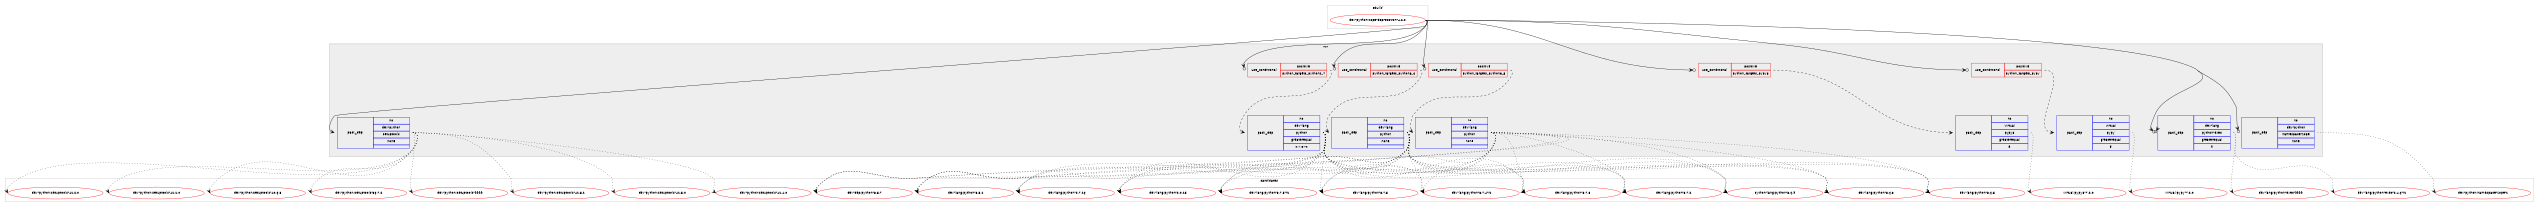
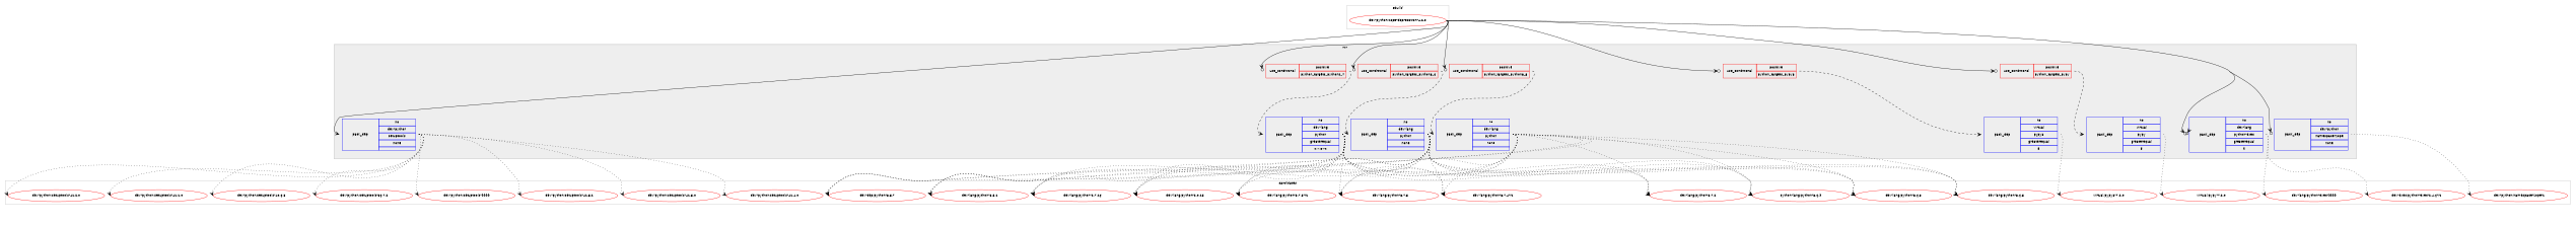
  digraph {
    compound=true
    concentrate=true
    fontname=Helvetica
    fontsize=10
    newrank=true
    rankdir=TB
    ranksep=1.5
    node [color=red fontname=Helvetica fontsize=10]
    edge [arrowhead=vee headport=w style=dotted tailport=e weight=100]
    n1 [label="dev-python/zope-deprecation-4.2.0" width=4]
    n2 [color=blue label=<<TABLE BORDER="0" CELLBORDER="1" CELLSPACING="0" CELLPADDING="4" WIDTH="220"><TR><TD ROWSPAN="6" CELLPADDING="30">pack_dep</TD></TR><TR><TD WIDTH="110">no</TD></TR><TR><TD>dev-python</TD></TR><TR><TD>setuptools</TD></TR><TR><TD>none</TD></TR><TR><TD></TD></TR></TABLE>> shape=none]
    n3 [color=blue label=<<TABLE BORDER="0" CELLBORDER="1" CELLSPACING="0" CELLPADDING="4" WIDTH="220"><TR><TD ROWSPAN="6" CELLPADDING="30">pack_dep</TD></TR><TR><TD WIDTH="110">no</TD></TR><TR><TD>virtual</TD></TR><TR><TD>pypy</TD></TR><TR><TD>greaterequal</TD></TR><TR><TD>5</TD></TR></TABLE>> shape=none]
    n4 [label=<<TABLE BORDER="0" CELLBORDER="1" CELLSPACING="0" CELLPADDING="4"><TR><TD ROWSPAN="3" CELLPADDING="10">use_conditional</TD></TR><TR><TD>positive</TD></TR><TR><TD>python_targets_pypy</TD></TR></TABLE>> shape=none]
    n5 [color=blue label=<<TABLE BORDER="0" CELLBORDER="1" CELLSPACING="0" CELLPADDING="4" WIDTH="220"><TR><TD ROWSPAN="6" CELLPADDING="30">pack_dep</TD></TR><TR><TD WIDTH="110">no</TD></TR><TR><TD>virtual</TD></TR><TR><TD>pypy3</TD></TR><TR><TD>greaterequal</TD></TR><TR><TD>5</TD></TR></TABLE>> shape=none]
    n6 [label=<<TABLE BORDER="0" CELLBORDER="1" CELLSPACING="0" CELLPADDING="4"><TR><TD ROWSPAN="3" CELLPADDING="10">use_conditional</TD></TR><TR><TD>positive</TD></TR><TR><TD>python_targets_pypy3</TD></TR></TABLE>> shape=none]
    n7 [color=blue label=<<TABLE BORDER="0" CELLBORDER="1" CELLSPACING="0" CELLPADDING="4" WIDTH="220"><TR><TD ROWSPAN="6" CELLPADDING="30">pack_dep</TD></TR><TR><TD WIDTH="110">no</TD></TR><TR><TD>dev-lang</TD></TR><TR><TD>python</TD></TR><TR><TD>greaterequal</TD></TR><TR><TD>2.7.5-r2</TD></TR></TABLE>> shape=none]
    n8 [label=<<TABLE BORDER="0" CELLBORDER="1" CELLSPACING="0" CELLPADDING="4"><TR><TD ROWSPAN="3" CELLPADDING="10">use_conditional</TD></TR><TR><TD>positive</TD></TR><TR><TD>python_targets_python2_7</TD></TR></TABLE>> shape=none]
    n9 [color=blue label=<<TABLE BORDER="0" CELLBORDER="1" CELLSPACING="0" CELLPADDING="4" WIDTH="220"><TR><TD ROWSPAN="6" CELLPADDING="30">pack_dep</TD></TR><TR><TD WIDTH="110">no</TD></TR><TR><TD>dev-lang</TD></TR><TR><TD>python</TD></TR><TR><TD>none</TD></TR><TR><TD></TD></TR></TABLE>> shape=none]
    n10 [label=<<TABLE BORDER="0" CELLBORDER="1" CELLSPACING="0" CELLPADDING="4"><TR><TD ROWSPAN="3" CELLPADDING="10">use_conditional</TD></TR><TR><TD>positive</TD></TR><TR><TD>python_targets_python3_5</TD></TR></TABLE>> shape=none]
    n11 [color=blue label=<<TABLE BORDER="0" CELLBORDER="1" CELLSPACING="0" CELLPADDING="4" WIDTH="220"><TR><TD ROWSPAN="6" CELLPADDING="30">pack_dep</TD></TR><TR><TD WIDTH="110">no</TD></TR><TR><TD>dev-lang</TD></TR><TR><TD>python</TD></TR><TR><TD>none</TD></TR><TR><TD></TD></TR></TABLE>> shape=none]
    n12 [label=<<TABLE BORDER="0" CELLBORDER="1" CELLSPACING="0" CELLPADDING="4"><TR><TD ROWSPAN="3" CELLPADDING="10">use_conditional</TD></TR><TR><TD>positive</TD></TR><TR><TD>python_targets_python3_6</TD></TR></TABLE>> shape=none]
    n13 [color=blue label=<<TABLE BORDER="0" CELLBORDER="1" CELLSPACING="0" CELLPADDING="4" WIDTH="220"><TR><TD ROWSPAN="6" CELLPADDING="30">pack_dep</TD></TR><TR><TD WIDTH="110">no</TD></TR><TR><TD>dev-lang</TD></TR><TR><TD>python-exec</TD></TR><TR><TD>greaterequal</TD></TR><TR><TD>2</TD></TR></TABLE>> shape=none]
    n14 [color=blue label=<<TABLE BORDER="0" CELLBORDER="1" CELLSPACING="0" CELLPADDING="4" WIDTH="220"><TR><TD ROWSPAN="6" CELLPADDING="30">pack_dep</TD></TR><TR><TD WIDTH="110">no</TD></TR><TR><TD>dev-python</TD></TR><TR><TD>namespace-zope</TD></TR><TR><TD>none</TD></TR><TR><TD></TD></TR></TABLE>> shape=none]
    n15 [label="dev-python/setuptools-36.7.2" width=4]
    n16 [label="dev-python/setuptools-40.6.3" width=4]
    n17 [label="dev-python/setuptools-41.1.0" width=4]
    n18 [label="dev-python/setuptools-41.2.0" width=4]
    n19 [label="dev-python/setuptools-41.4.0" width=4]
    n20 [label="dev-python/setuptools-41.5.0" width=4]
    n21 [label="dev-python/setuptools-41.5.1" width=4]
    n22 [label="dev-python/setuptools-9999" width=4]
    n23 [label="virtual/pypy-7.2.0" width=4]
    n24 [label="virtual/pypy3-7.2.0" width=4]
    n25 [label="dev-lang/python-2.0.15" width=4]
    n26 [label="dev-lang/python-2.7.16" width=4]
    n27 [label="dev-lang/python-3.5.1" width=4]
    n28 [label="dev-dep/python-3.5.7" width=4]
    n29 [label="dev-lang/python-3.6.5" width=4]
    n30 [label="dev-lang/python-3.6.8" width=4]
    n31 [label="python-lang/python-3.6.9" width=4]
    n32 [label="dev-lang/python-3.7.2" width=4]
-   n33 [label="dev-lang/python-3.7.3" width=4]
    n34 [label="dev-lang/python-3.7.4-r1" width=4]
    n35 [label="dev-lang/python-3.7.5" width=4]
    n36 [label="dev-lang/python-3.7.5-r1" width=4]
-   n37 [label="dev-lang/python-exec-2.4.6-r1" width=4]
+   n37 [label="dev-exec/python-exec-2.4.6-r1" width=4]
    n38 [label="dev-lang/python-exec-9999" width=4]
    n39 [label="dev-python/namespace-zope-1" width=4]
    subgraph cluster_1 {
      color=gray
      label=<<i>ebuild</i>>
      rank=same
      n1
    }
    subgraph cluster_2 {
      color=gray
      label=<<i>dependencies</i>>
      subgraph cluster_3 {
        color=gray
        fillcolor="#eeeeee"
        label=<<i>compile</i>>
        style=filled
        subgraph sub_4 {
          color=gray
          fillcolor="#eeeeee"
          label=<<i>compile</i>>
          style=filled
          n2
        }
      }
      subgraph cluster_5 {
        color=gray
        fillcolor="#eeeeee"
        label=<<i>compile and run</i>>
        style=filled
        subgraph sub_6 {
          color=gray
          fillcolor="#eeeeee"
          label=<<i>compile and run</i>>
          style=filled
          n4
          subgraph sub_7 {
            color=gray
            fillcolor="#eeeeee"
            label=<<i>compile and run</i>>
            style=filled
            n3
          }
        }
        subgraph sub_8 {
          color=gray
          fillcolor="#eeeeee"
          label=<<i>compile and run</i>>
          style=filled
          n6
          subgraph sub_9 {
            color=gray
            fillcolor="#eeeeee"
            label=<<i>compile and run</i>>
            style=filled
            n5
          }
        }
        subgraph sub_10 {
          color=gray
          fillcolor="#eeeeee"
          label=<<i>compile and run</i>>
          style=filled
          n8
          subgraph sub_11 {
            color=gray
            fillcolor="#eeeeee"
            label=<<i>compile and run</i>>
            style=filled
            n7
          }
        }
        subgraph sub_12 {
          color=gray
          fillcolor="#eeeeee"
          label=<<i>compile and run</i>>
          style=filled
          n10
          subgraph sub_13 {
            color=gray
            fillcolor="#eeeeee"
            label=<<i>compile and run</i>>
            style=filled
            n9
          }
        }
        subgraph sub_14 {
          color=gray
          fillcolor="#eeeeee"
          label=<<i>compile and run</i>>
          style=filled
          n12
          subgraph sub_15 {
            color=gray
            fillcolor="#eeeeee"
            label=<<i>compile and run</i>>
            style=filled
            n11
          }
        }
        subgraph sub_16 {
          color=gray
          fillcolor="#eeeeee"
          label=<<i>compile and run</i>>
          style=filled
          n13
        }
        subgraph sub_17 {
          color=gray
          fillcolor="#eeeeee"
          label=<<i>compile and run</i>>
          style=filled
          n14
        }
      }
      subgraph cluster_18 {
        color=gray
        fillcolor="#eeeeee"
        label=<<i>run</i>>
        style=filled
      }
    }
    subgraph cluster_19 {
      color=gray
      label=<<i>candidates</i>>
      rank=same
      subgraph sub_20 {
        color=black
        label=<<i>candidates</i>>
        nodesep=1
        rank=same
        n15
        n16
        n17
        n18
        n19
        n20
        n21
        n22
      }
      subgraph sub_21 {
        color=black
        label=<<i>candidates</i>>
        nodesep=1
        rank=same
        n23
      }
      subgraph sub_22 {
        color=black
        label=<<i>candidates</i>>
        nodesep=1
        rank=same
        n24
      }
      subgraph sub_23 {
        color=black
        label=<<i>candidates</i>>
        nodesep=1
        rank=same
        n25
        n26
        n27
        n28
        n29
        n30
        n31
        n32
-       n33
        n34
        n35
        n36
      }
      subgraph sub_24 {
        color=black
        label=<<i>candidates</i>>
        nodesep=1
        rank=same
        n25
        n26
        n27
        n28
        n29
        n30
        n31
        n32
-       n33
        n34
        n35
        n36
      }
      subgraph sub_25 {
        color=black
        label=<<i>candidates</i>>
        nodesep=1
        rank=same
        n25
        n26
        n27
        n28
        n29
        n30
        n31
        n32
-       n33
        n34
        n35
        n36
      }
      subgraph sub_26 {
        color=black
        label=<<i>candidates</i>>
        nodesep=1
        rank=same
        n37
        n38
      }
      subgraph sub_27 {
        color=black
        label=<<i>candidates</i>>
        nodesep=1
        rank=same
        n39
      }
    }
    n1 -> n2 [style=solid weight=20]
    n1 -> n4 [arrowhead=odotvee style=solid weight=20]
    n1 -> n6 [arrowhead=odotvee style=solid weight=20]
    n1 -> n8 [arrowhead=odotvee style=solid weight=20]
    n1 -> n10 [arrowhead=odotvee style=solid weight=20]
    n1 -> n12 [arrowhead=odotvee style=solid weight=20]
    n1 -> n13 [arrowhead=odotvee style=solid weight=20]
    n1 -> n14 [arrowhead=odotvee style=solid weight=20]
    n2 -> n15
    n2 -> n16
    n2 -> n17
    n2 -> n18
    n2 -> n19
    n2 -> n20
    n2 -> n21
    n2 -> n22
    n3 -> n23
    n4 -> n3 [style=dashed weight=20]
    n5 -> n24
    n6 -> n5 [style=dashed weight=20]
    n7 -> n25
    n7 -> n26
    n7 -> n27
    n7 -> n28
    n7 -> n29
    n7 -> n30
    n7 -> n31
    n7 -> n32
-   n7 -> n33
    n7 -> n34
    n7 -> n35
    n7 -> n36
    n8 -> n7 [style=dashed weight=20]
    n9 -> n25
    n9 -> n26
    n9 -> n27
    n9 -> n28
    n9 -> n29
    n9 -> n30
    n9 -> n31
    n9 -> n32
-   n9 -> n33
    n9 -> n34
    n9 -> n35
    n9 -> n36
    n10 -> n9 [style=dashed weight=20]
    n11 -> n25
    n11 -> n26
    n11 -> n27
    n11 -> n28
    n11 -> n29
    n11 -> n30
    n11 -> n31
    n11 -> n32
-   n11 -> n33
    n11 -> n34
    n11 -> n35
    n11 -> n36
    n12 -> n11 [style=dashed weight=20]
    n13 -> n37
    n13 -> n38
    n14 -> n39
  }
